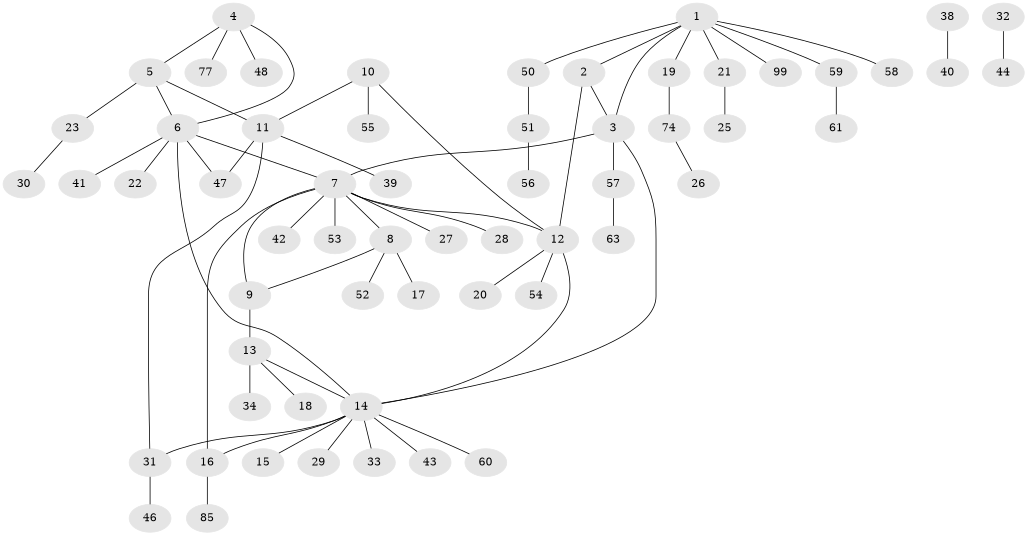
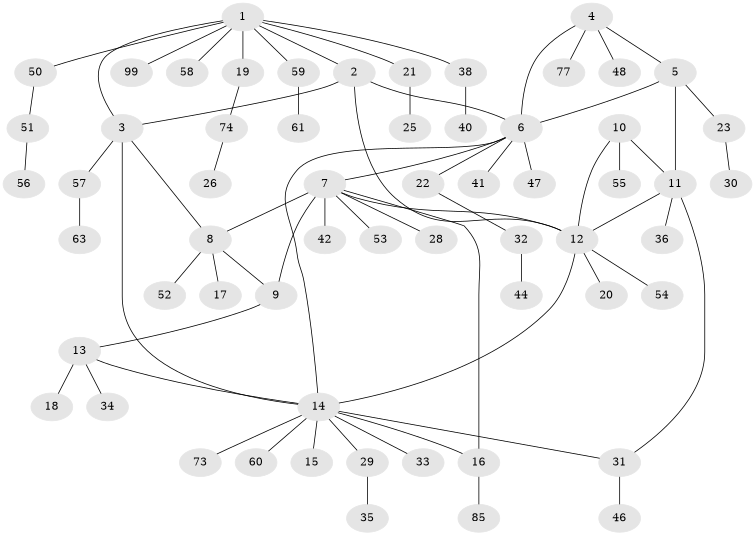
  graph {
    node [color=gray90 style=filled]
    1
    2
    3
    19
    21
    38
    n7 [label=99]
    50
    58
    59
    6
    12
    7
    14
    57
    n16 [label=74]
    25
    40
    51
    61
    22
    41
    47
    20
    54
    8
    9
    16
-   27
    28
    42
    53
    31
    15
    29
    33
-   43
+   43 [label=73]
    60
    4
    5
    n41 [label=77]
    48
    11
    23
-   36 [label=39]
+   36
    30
    32
    17
    52
    13
    n51 [label=85]
    63
    18
    34
    10
    55
    46
+   35
    26
    44
    56
    1 -- 2
    1 -- 3
    1 -- 19
    1 -- 21
+   1 -- 38
    1 -- n7
    1 -- 50
    1 -- 58
    1 -- 59
    2 -- 3
+   2 -- 6
    2 -- 12
-   3 -- 7
+   3 -- 8
    3 -- 14
    3 -- 57
    19 -- n16
    21 -- 25
    38 -- 40
    50 -- 51
    59 -- 61
    6 -- 7
    6 -- 14
    6 -- 22
    6 -- 41
    6 -- 47
    12 -- 14
    12 -- 20
    12 -- 54
    7 -- 12
    7 -- 8
    7 -- 9
    7 -- 16
-   7 -- 27
    7 -- 28
    7 -- 42
    7 -- 53
    14 -- 16
    14 -- 31
    14 -- 15
    14 -- 29
    14 -- 33
    14 -- 43
    14 -- 60
    57 -- 63
    n16 -- 26
    51 -- 56
+   22 -- 32
    8 -- 9
    8 -- 17
    8 -- 52
    9 -- 13
    16 -- n51
    31 -- 46
+   29 -- 35
    4 -- 6
    4 -- 5
    4 -- n41
    4 -- 48
    5 -- 6
    5 -- 11
    5 -- 23
-   11 -- 47
+   11 -- 12
    11 -- 31
    11 -- 36
    23 -- 30
    32 -- 44
    13 -- 14
    13 -- 18
    13 -- 34
    10 -- 12
    10 -- 11
    10 -- 55
  }
